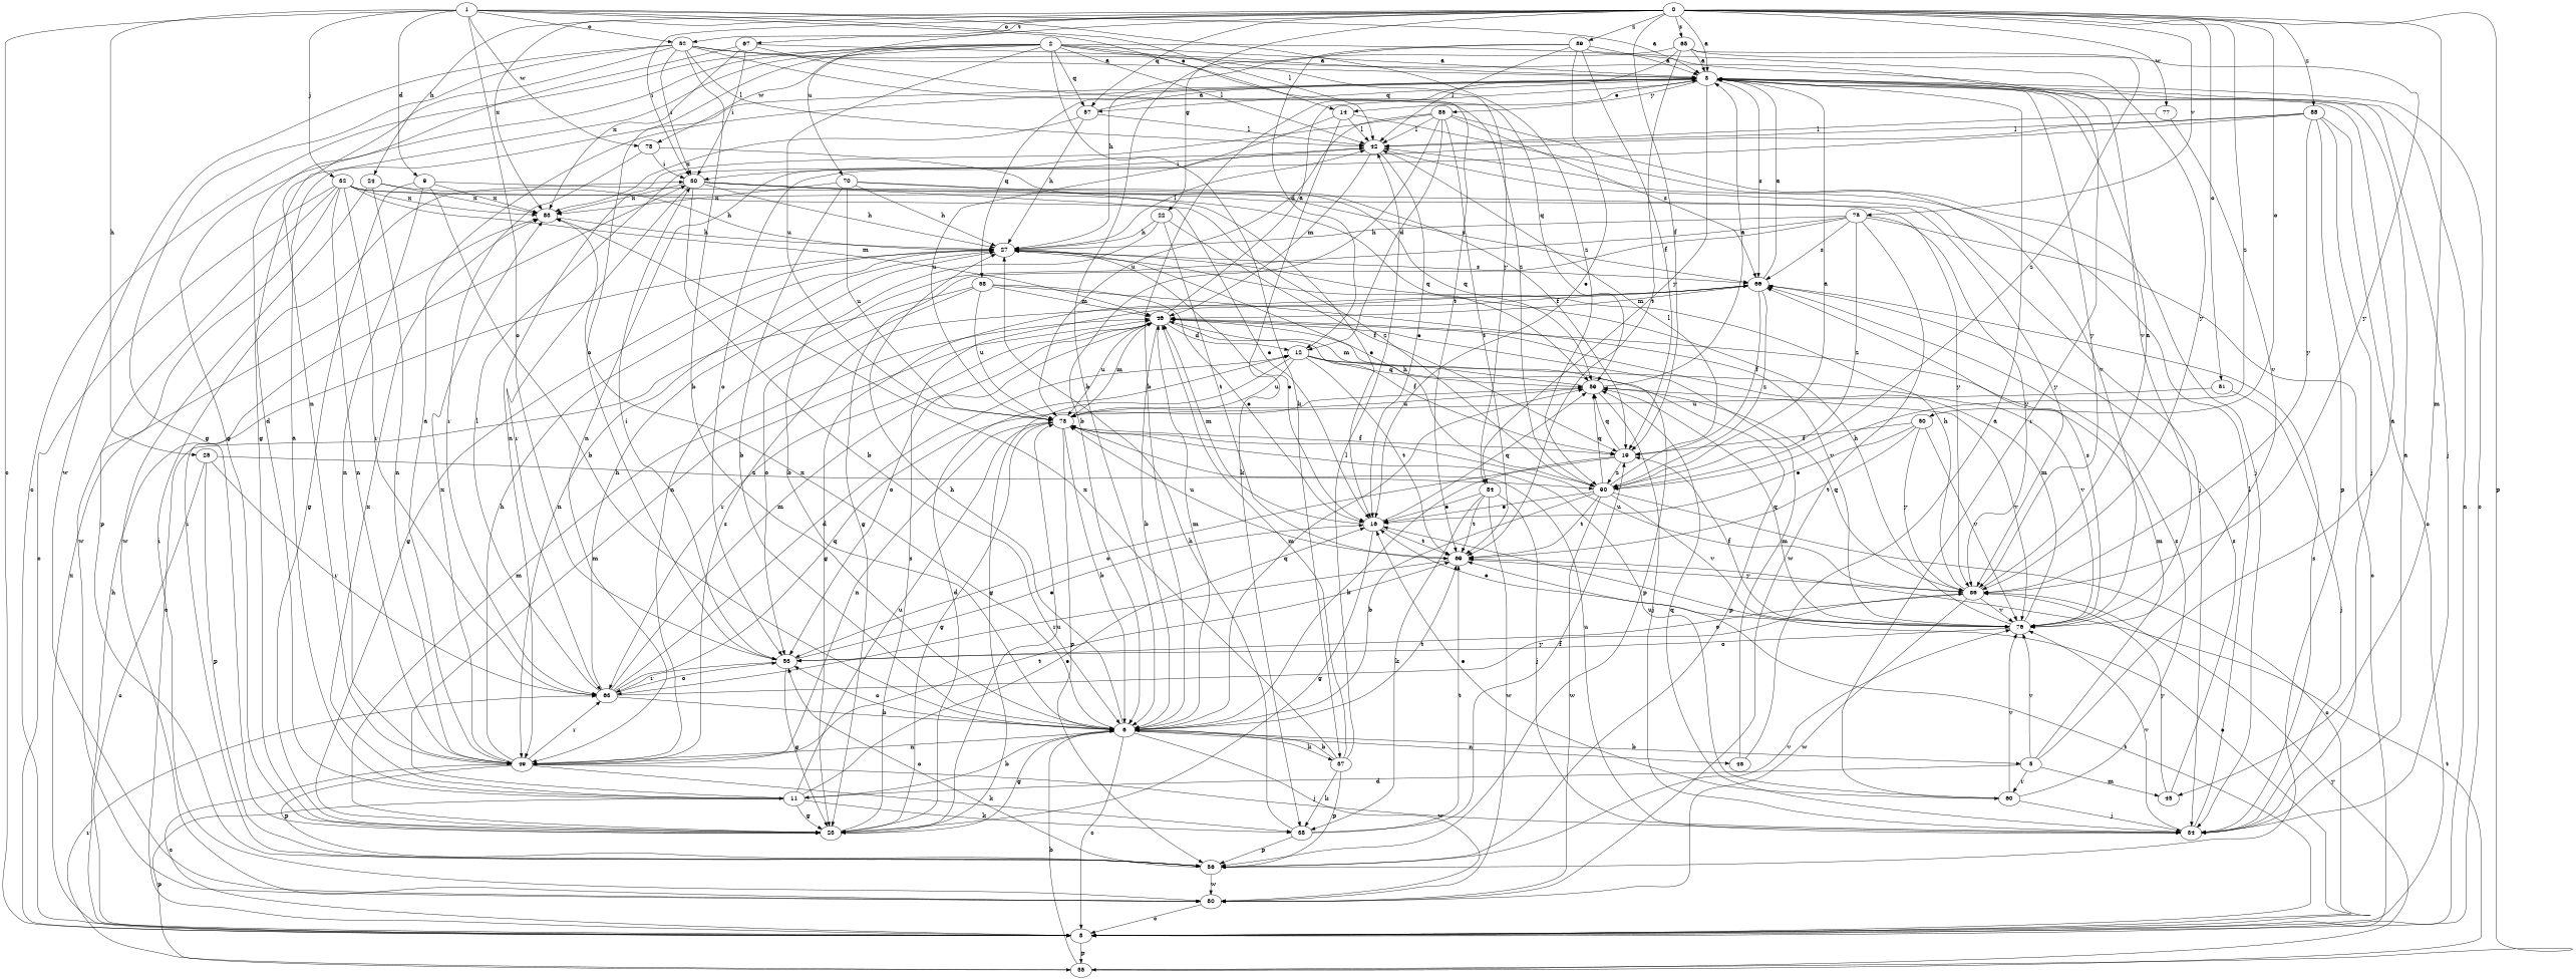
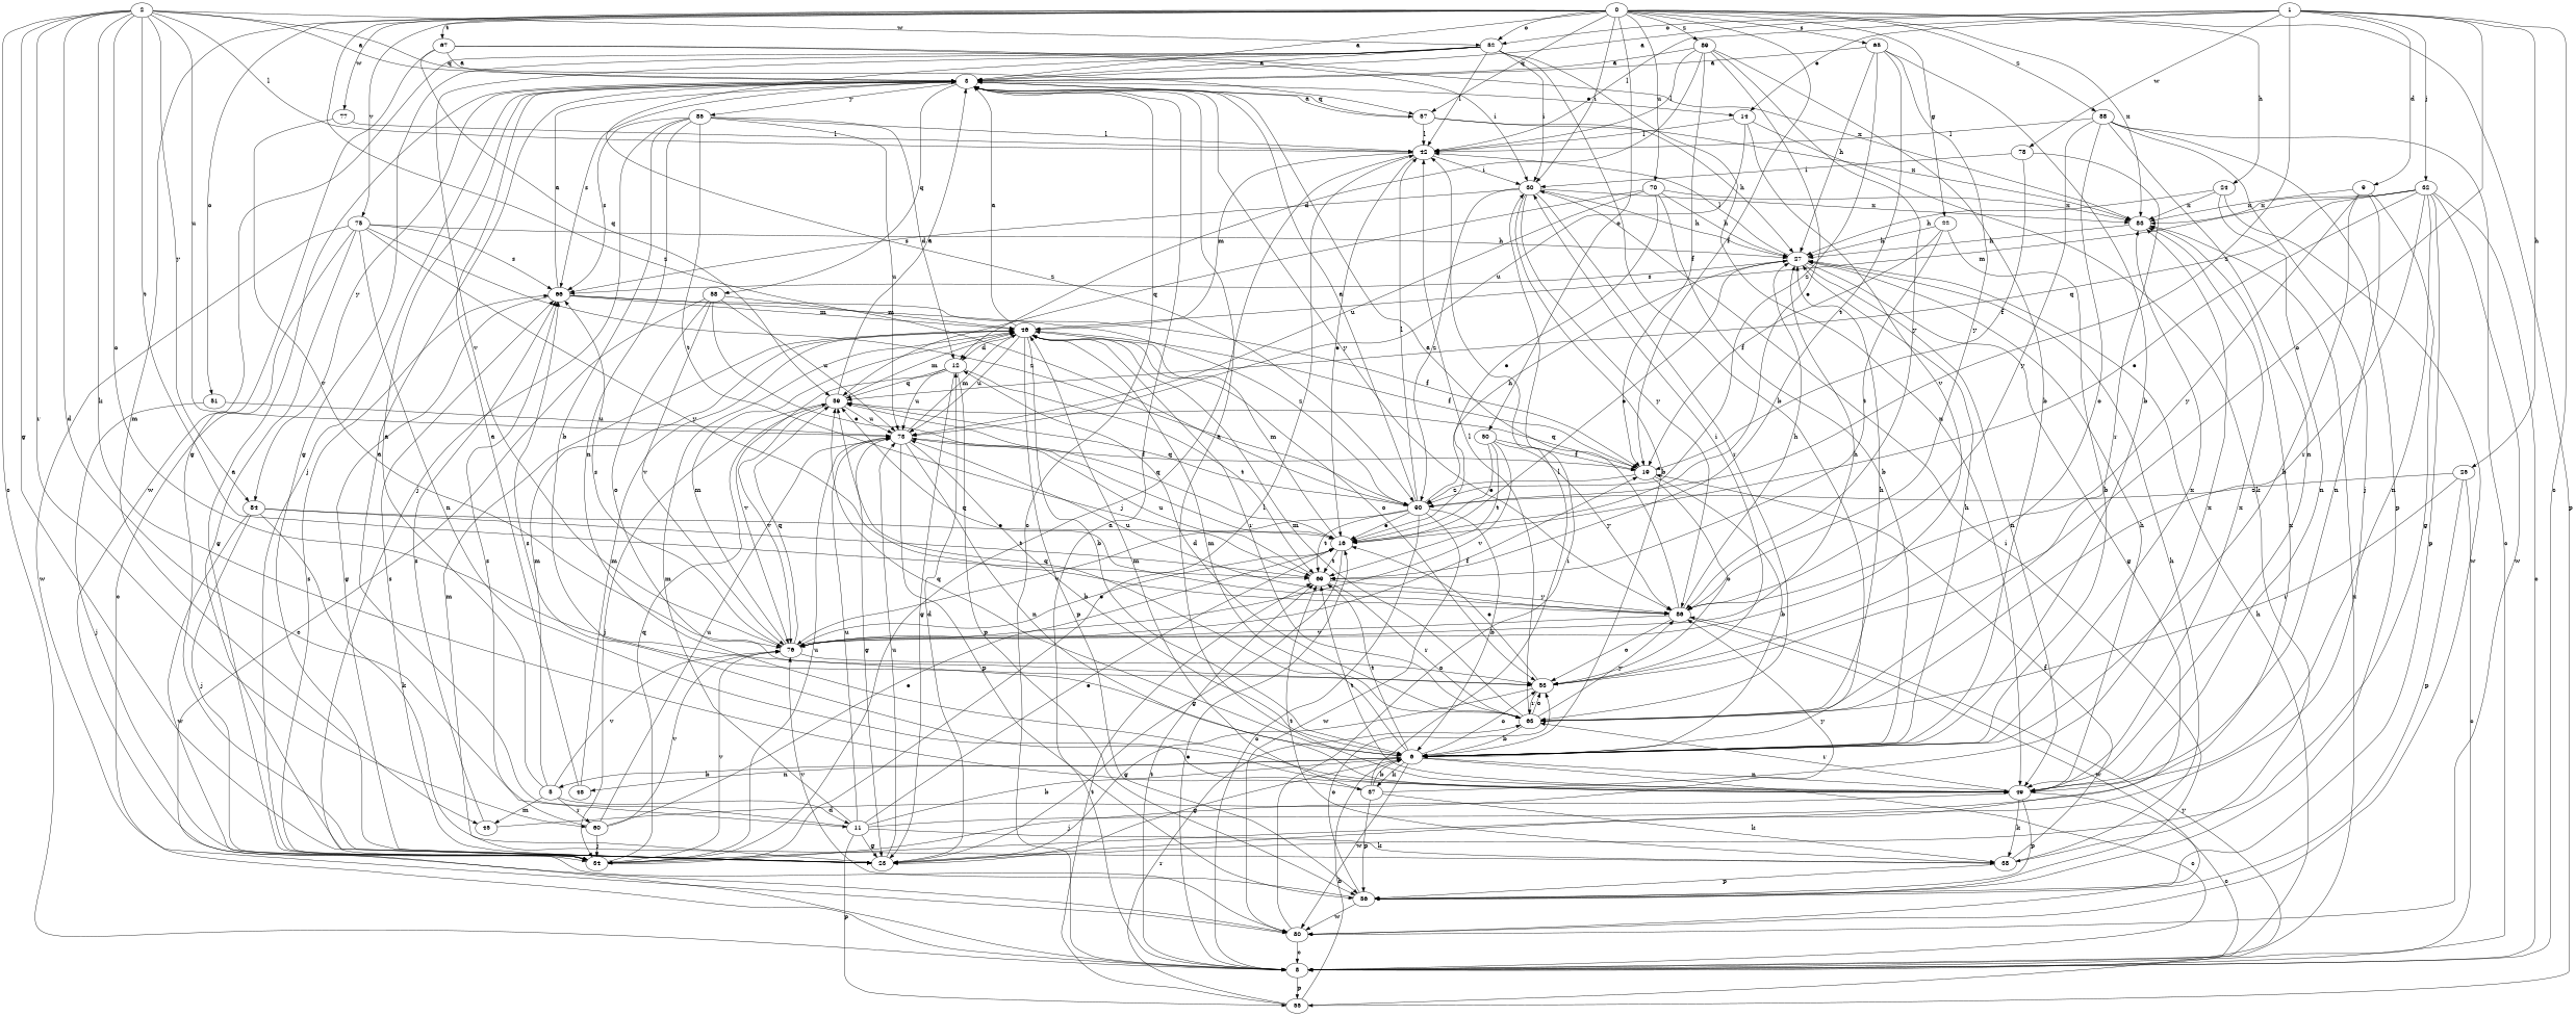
  strict digraph {
    0
    3
    19
    22
    24
    30
    45
    50
    51
    52
    55
    57
    65
    67
    70
    75
    77
    83
    88
    89
    90
    8
    14
    84
    34
    58
    66
    85
    86
    53
    6
    59
    69
    27
    49
    80
    63
    76
    16
    73
    42
    23
    56
    12
    1
    9
    25
    32
    78
    38
    46
    2
    11
    37
    60
    5
    48
    0 -> 3 [label=a]
    0 -> 19 [label=f]
    0 -> 22 [label=g]
    0 -> 24 [label=h]
    0 -> 30 [label=i]
    0 -> 45 [label=m]
    0 -> 50 [label=o]
    0 -> 51 [label=o]
    0 -> 52 [label=o]
    0 -> 55 [label=p]
    0 -> 57 [label=q]
    0 -> 65 [label=s]
    0 -> 67 [label=t]
    0 -> 70 [label=u]
    0 -> 75 [label=v]
    0 -> 77 [label=w]
    0 -> 83 [label=x]
    0 -> 88 [label=z]
    0 -> 89 [label=z]
    0 -> 90 [label=z]
    3 -> 57 [label=q]
    3 -> 8 [label=c]
    3 -> 14 [label=e]
    3 -> 84 [label=y]
    3 -> 34 [label=j]
    3 -> 58 [label=q]
    3 -> 66 [label=s]
    3 -> 85 [label=y]
    3 -> 86 [label=y]
    19 -> 90 [label=z]
    19 -> 53 [label=o]
    19 -> 6 [label=b]
    19 -> 59 [label=q]
    22 -> 19 [label=f]
    22 -> 6 [label=b]
    22 -> 69 [label=t]
    22 -> 27 [label=h]
    24 -> 83 [label=x]
    24 -> 27 [label=h]
    24 -> 49 [label=n]
    24 -> 80 [label=w]
    30 -> 83 [label=x]
    30 -> 90 [label=z]
    30 -> 66 [label=s]
    30 -> 86 [label=y]
    30 -> 6 [label=b]
    30 -> 27 [label=h]
    30 -> 63 [label=r]
    45 -> 66 [label=s]
    45 -> 86 [label=y]
    50 -> 19 [label=f]
    50 -> 86 [label=y]
    50 -> 69 [label=t]
    50 -> 76 [label=v]
    50 -> 16 [label=e]
    51 -> 34 [label=j]
    51 -> 73 [label=u]
    52 -> 3 [label=a]
    52 -> 30 [label=i]
    52 -> 90 [label=z]
    52 -> 6 [label=b]
    52 -> 49 [label=n]
    52 -> 80 [label=w]
    52 -> 76 [label=v]
    52 -> 42 [label=l]
    52 -> 23 [label=g]
    55 -> 86 [label=y]
    55 -> 6 [label=b]
    55 -> 69 [label=t]
    55 -> 63 [label=r]
    57 -> 3 [label=a]
    57 -> 83 [label=x]
    57 -> 27 [label=h]
    57 -> 42 [label=l]
    65 -> 3 [label=a]
    65 -> 90 [label=z]
    65 -> 86 [label=y]
    65 -> 6 [label=b]
    65 -> 69 [label=t]
    65 -> 27 [label=h]
    67 -> 3 [label=a]
    67 -> 30 [label=i]
    67 -> 83 [label=x]
    67 -> 59 [label=q]
    67 -> 23 [label=g]
    70 -> 83 [label=x]
    70 -> 6 [label=b]
    70 -> 59 [label=q]
    70 -> 27 [label=h]
    70 -> 16 [label=e]
    70 -> 73 [label=u]
    75 -> 90 [label=z]
    75 -> 8 [label=c]
    75 -> 66 [label=s]
    75 -> 86 [label=y]
    75 -> 27 [label=h]
    75 -> 49 [label=n]
    75 -> 80 [label=w]
    75 -> 23 [label=g]
    77 -> 76 [label=v]
    77 -> 42 [label=l]
    83 -> 27 [label=h]
    88 -> 8 [label=c]
    88 -> 34 [label=j]
    88 -> 86 [label=y]
    88 -> 53 [label=o]
    88 -> 49 [label=n]
    88 -> 42 [label=l]
    88 -> 56 [label=p]
    89 -> 3 [label=a]
    89 -> 19 [label=f]
    89 -> 86 [label=y]
    89 -> 6 [label=b]
    89 -> 16 [label=e]
    89 -> 42 [label=l]
    89 -> 12 [label=d]
    90 -> 3 [label=a]
    90 -> 8 [label=c]
    90 -> 6 [label=b]
    90 -> 59 [label=q]
    90 -> 69 [label=t]
    90 -> 27 [label=h]
    90 -> 80 [label=w]
    90 -> 76 [label=v]
    90 -> 16 [label=e]
    90 -> 42 [label=l]
    8 -> 3 [label=a]
    8 -> 55 [label=p]
    8 -> 83 [label=x]
    8 -> 69 [label=t]
    8 -> 27 [label=h]
    8 -> 16 [label=e]
    14 -> 76 [label=v]
    14 -> 73 [label=u]
    14 -> 42 [label=l]
    14 -> 38 [label=k]
    84 -> 34 [label=j]
    84 -> 69 [label=t]
    84 -> 80 [label=w]
    84 -> 16 [label=e]
    84 -> 38 [label=k]
    34 -> 3 [label=a]
    34 -> 66 [label=s]
    34 -> 59 [label=q]
    34 -> 76 [label=v]
    34 -> 73 [label=u]
    34 -> 42 [label=l]
    58 -> 8 [label=c]
    58 -> 53 [label=o]
    58 -> 76 [label=v]
    58 -> 16 [label=e]
    58 -> 73 [label=u]
    58 -> 46 [label=m]
    66 -> 3 [label=a]
    66 -> 19 [label=f]
    66 -> 90 [label=z]
    66 -> 23 [label=g]
    66 -> 46 [label=m]
    85 -> 34 [label=j]
    85 -> 66 [label=s]
    85 -> 6 [label=b]
    85 -> 69 [label=t]
    85 -> 49 [label=n]
    85 -> 73 [label=u]
    85 -> 42 [label=l]
    85 -> 12 [label=d]
    86 -> 3 [label=a]
    86 -> 53 [label=o]
    86 -> 59 [label=q]
    86 -> 27 [label=h]
    86 -> 80 [label=w]
    86 -> 76 [label=v]
    86 -> 73 [label=u]
    53 -> 30 [label=i]
    53 -> 63 [label=r]
    53 -> 16 [label=e]
    53 -> 23 [label=g]
    6 -> 83 [label=x]
    6 -> 8 [label=c]
    6 -> 53 [label=o]
    6 -> 59 [label=q]
    6 -> 69 [label=t]
    6 -> 27 [label=h]
    6 -> 49 [label=n]
    6 -> 80 [label=w]
    6 -> 23 [label=g]
    6 -> 46 [label=m]
    6 -> 37 [label=k]
    6 -> 5 [label=b]
    6 -> 48 [label=n]
    59 -> 3 [label=a]
    59 -> 34 [label=j]
    59 -> 76 [label=v]
    59 -> 73 [label=u]
    59 -> 46 [label=m]
    69 -> 86 [label=y]
    69 -> 63 [label=r]
    69 -> 73 [label=u]
    27 -> 66 [label=s]
    27 -> 49 [label=n]
    27 -> 16 [label=e]
    27 -> 42 [label=l]
    27 -> 23 [label=g]
    49 -> 3 [label=a]
    49 -> 83 [label=x]
    49 -> 8 [label=c]
    49 -> 34 [label=j]
    49 -> 66 [label=s]
    49 -> 69 [label=t]
    49 -> 27 [label=h]
    49 -> 63 [label=r]
    49 -> 56 [label=p]
    49 -> 38 [label=k]
    80 -> 30 [label=i]
    80 -> 8 [label=c]
    63 -> 86 [label=y]
    63 -> 53 [label=o]
    63 -> 6 [label=b]
    63 -> 59 [label=q]
    63 -> 27 [label=h]
    63 -> 42 [label=l]
    63 -> 12 [label=d]
    63 -> 46 [label=m]
    76 -> 19 [label=f]
    76 -> 66 [label=s]
    76 -> 53 [label=o]
    76 -> 59 [label=q]
    76 -> 27 [label=h]
    76 -> 16 [label=e]
    76 -> 46 [label=m]
    16 -> 59 [label=q]
    16 -> 69 [label=t]
    16 -> 23 [label=g]
    16 -> 46 [label=m]
    73 -> 19 [label=f]
    73 -> 6 [label=b]
    73 -> 49 [label=n]
    73 -> 23 [label=g]
    73 -> 56 [label=p]
    73 -> 46 [label=m]
    42 -> 30 [label=i]
    42 -> 34 [label=j]
    42 -> 16 [label=e]
    42 -> 46 [label=m]
    23 -> 66 [label=s]
    23 -> 73 [label=u]
    23 -> 12 [label=d]
    23 -> 46 [label=m]
    56 -> 30 [label=i]
    56 -> 53 [label=o]
    56 -> 80 [label=w]
    56 -> 76 [label=v]
    12 -> 59 [label=q]
    12 -> 69 [label=t]
    12 -> 76 [label=v]
    12 -> 73 [label=u]
    12 -> 23 [label=g]
    12 -> 56 [label=p]
    1 -> 3 [label=a]
    1 -> 52 [label=o]
    1 -> 90 [label=z]
    1 -> 8 [label=c]
    1 -> 14 [label=e]
    1 -> 53 [label=o]
    1 -> 42 [label=l]
    1 -> 9 [label=d]
    1 -> 25 [label=h]
    1 -> 32 [label=j]
    1 -> 78 [label=w]
    9 -> 83 [label=x]
    9 -> 86 [label=y]
    9 -> 6 [label=b]
    9 -> 49 [label=n]
    9 -> 23 [label=g]
    25 -> 90 [label=z]
    25 -> 8 [label=c]
    25 -> 63 [label=r]
    25 -> 56 [label=p]
    32 -> 83 [label=x]
    32 -> 8 [label=c]
    32 -> 59 [label=q]
    32 -> 49 [label=n]
    32 -> 80 [label=w]
    32 -> 63 [label=r]
    32 -> 16 [label=e]
    32 -> 56 [label=p]
    32 -> 46 [label=m]
    78 -> 19 [label=f]
    78 -> 30 [label=i]
    78 -> 63 [label=r]
    38 -> 19 [label=f]
    38 -> 69 [label=t]
    38 -> 27 [label=h]
    38 -> 56 [label=p]
    46 -> 3 [label=a]
    46 -> 19 [label=f]
    46 -> 53 [label=o]
    46 -> 6 [label=b]
    46 -> 63 [label=r]
    46 -> 73 [label=u]
    46 -> 56 [label=p]
    46 -> 12 [label=d]
    2 -> 3 [label=a]
    2 -> 57 [label=q]
    2 -> 8 [label=c]
    2 -> 84 [label=y]
    2 -> 53 [label=o]
    2 -> 69 [label=t]
    2 -> 73 [label=u]
    2 -> 42 [label=l]
    2 -> 23 [label=g]
-   2 -> 78 [label=w]
+   2 -> 52 [label=w]
    2 -> 11 [label=d]
    2 -> 37 [label=k]
    2 -> 60 [label=r]
    11 -> 3 [label=a]
    11 -> 55 [label=p]
    11 -> 83 [label=x]
    11 -> 6 [label=b]
    11 -> 16 [label=e]
    11 -> 73 [label=u]
    11 -> 23 [label=g]
    11 -> 38 [label=k]
    11 -> 46 [label=m]
    37 -> 83 [label=x]
    37 -> 6 [label=b]
    37 -> 42 [label=l]
    37 -> 56 [label=p]
    37 -> 38 [label=k]
    37 -> 46 [label=m]
    60 -> 34 [label=j]
    60 -> 66 [label=s]
    60 -> 76 [label=v]
    60 -> 16 [label=e]
    60 -> 73 [label=u]
    5 -> 3 [label=a]
    5 -> 45 [label=m]
    5 -> 76 [label=v]
    5 -> 46 [label=m]
    5 -> 11 [label=d]
    5 -> 60 [label=r]
    48 -> 3 [label=a]
    48 -> 46 [label=m]
  }
